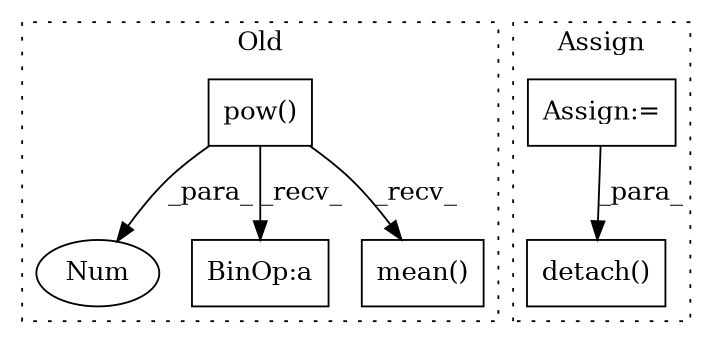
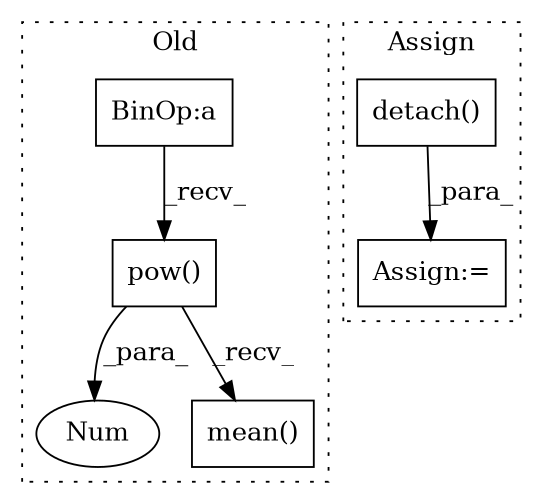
  digraph {
    node [a=75 l=3 shape=box]
    n1 [l="111,1" label="pow()" s="552,664"]
    n2 [a=76 l=1 label=Num s=663 shape=ellipse]
    n3 [a=82 label="BinOp:a" s=570]
    n4 [l="136,1" label="mean()" s="552,689"]
    n5 [l=24 label="detach()" s=583]
    n6 [a=68 label="Assign:=" s=561]
    subgraph cluster_1 {
      label=Old
      style=dotted
      n1
      n2
      n3
      n4
    }
    subgraph cluster_2 {
      label=Assign
      style=dotted
      n5
      n6
    }
    n1 -> n2 [label=_para_]
    n1 -> n4 [label=_recv_]
-   n1 -> n3 [label=_recv_]
-   n6 -> n5 [label=_para_]
+   n3 -> n1 [label=_recv_]
+   n5 -> n6 [label=_para_]
  }
